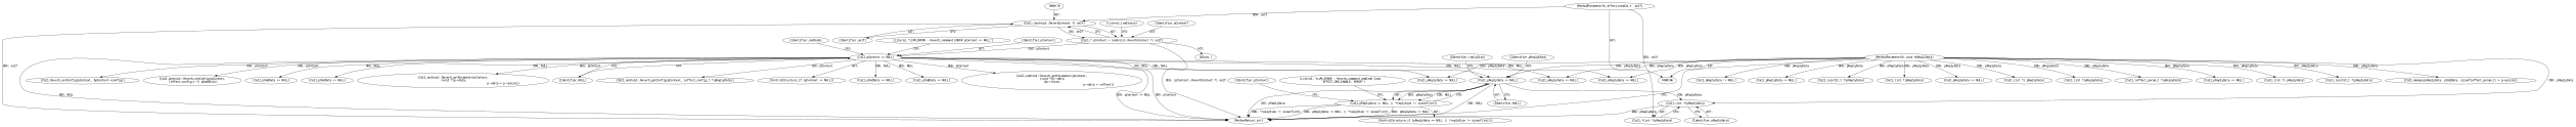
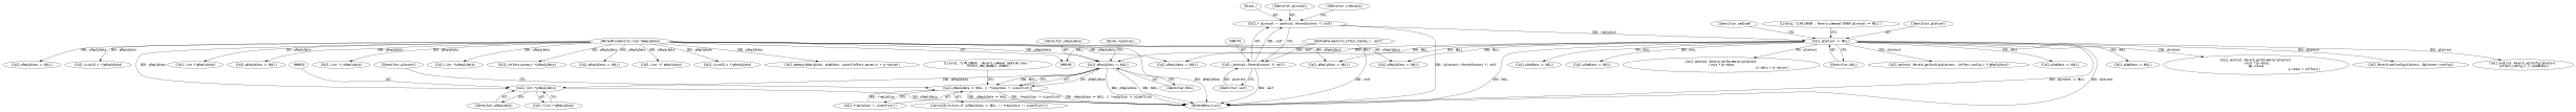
  digraph {
    fontname="Roboto Mono"
    node [fontname="Roboto Mono"]
    edge [fontname="Roboto Mono"]
    n1 [label="(Call,pReplyData == NULL)"]
    n2 [label="(Call,pReplyData == NULL || *replySize != sizeof(int))"]
    n3 [label="(Call,(int *)pReplyData)"]
    n4 [label="(MethodReturn,int)"]
    n5 [label="(Identifier,NULL)"]
    n6 [label="(ControlStructure,if (pReplyData == NULL || *replySize != sizeof(int)))"]
+   n7 [label="(Call,*replySize != sizeof(int))"]
    n8 [label="(Call,*(int *)pReplyData)"]
    n9 [label="(Identifier,pReplyData)"]
    n10 [label="(MethodParameterIn,void *pReplyData)"]
-   n11 [label="(Call,pReplyData != NULL)"]
    n12 [label="(Call,pReplyData == NULL)"]
    n13 [label="(Call,(uint32_t *)pReplyData)"]
    n14 [label="(Call,pReplyData == NULL)"]
    n15 [label="(Call,(int *)pReplyData)"]
    n16 [label="(Call,pReplyData == NULL)"]
    n17 [label="(Call,(int *) pReplyData)"]
    n18 [label="(Call,pReplyData == NULL)"]
    n19 [label="(Call,(int *)pReplyData)"]
    n20 [label="(Call,pReplyData == NULL)"]
    n21 [label="(Call,(effect_param_t *)pReplyData)"]
    n22 [label="(Call,pReplyData == NULL)"]
    n23 [label="(Call,(int *) pReplyData)"]
    n24 [label="(Call,(uint32_t *)pReplyData)"]
    n25 [label="(Call,memcpy(pReplyData, pCmdData, sizeof(effect_param_t) + p->psize))"]
    1000106
    n27 [label="(Call,pContext == NULL)"]
    n28 [label="(Call,Reverb_setConfig(pContext, &pContext->config))"]
    n29 [label="(Call,android::Reverb_setConfig(pContext,\n (effect_config_t *) pCmdData))"]
    n30 [label="(Call,pCmdData == NULL)"]
    n31 [label="(Call,pCmdData == NULL)"]
    n32 [label="(Call,android::Reverb_setParameter(pContext,\n (void *)p->data,\n                                                              p->data + p->psize))"]
    n33 [label="(Identifier,NULL)"]
    n34 [label="(Call,android::Reverb_getConfig(pContext, (effect_config_t *)pReplyData))"]
-   n35 [label="(ControlStructure,if (pContext == NULL))"]
    n36 [label="(Call,pCmdData == NULL)"]
    n37 [label="(Call,pCmdData == NULL)"]
    n38 [label="(Call,android::Reverb_getParameter(pContext,\n (void *)p->data,\n &p->vsize,\n                                                          p->data + voffset))"]
    n39 [label="(Call,* pContext = (android::ReverbContext *) self)"]
    n40 [label="(Call,(android::ReverbContext *) self)"]
    n41 [label="(Block,)"]
    n42 [label="(Identifier,self)"]
    n43 [label="(MethodParameterIn,effect_handle_t  self)"]
    n44 [label="(Identifier,pContext)"]
-   n45 [label="(Literal,LvmStatus)"]
-   n46 [label="(Identifier,replySize)"]
+   n45 [label="(Identifier,LvmStatus)"]
+   n46 [label="(Block,replySize)"]
    n47 [label="(Identifier,pContext)"]
    n48 [label="(Identifier,cmdCode)"]
    n49 [label="(Identifier,pReplyData)"]
    n50 [label="(Literal,\"\tLVM_ERROR : Reverb_command ERROR pContext == NULL\")"]
    n51 [label="(Identifier,pContext)"]
    n52 [label="(Literal,\"\tLVM_ERROR : Reverb_command cmdCode Case: \"\n \"EFFECT_CMD_ENABLE: ERROR\")"]
    1000118
+   1000433
    n1 -> n2 [label="AST: "]
    n1 -> n2 [label="DDG: pReplyData"]
    n1 -> n2 [label="DDG: NULL"]
    n1 -> n3 [label="DDG: pReplyData"]
    n1 -> n4 [label="DDG: pReplyData"]
    n1 -> n4 [label="DDG: NULL"]
    n1 -> n5 [label="CFG: "]
    n2 -> n1 [label="CFG: "]
    n2 -> n4 [label="DDG: pReplyData == NULL"]
    n2 -> n4 [label="DDG: *replySize != sizeof(int)"]
    n2 -> n4 [label="DDG: pReplyData == NULL || *replySize != sizeof(int)"]
    n2 -> n6 [label="AST: "]
+   n2 -> n7 [label="CFG: "]
    n3 -> n4 [label="DDG: pReplyData"]
    n3 -> n8 [label="AST: "]
    n3 -> n9 [label="CFG: "]
    n5 -> n1 [label="AST: "]
+   n7 -> n2 [label="AST: "]
+   n7 -> n2 [label="DDG: *replySize"]
    n8 -> n3 [label="CFG: "]
    n9 -> n3 [label="AST: "]
    n10 -> n1 [label="DDG: pReplyData"]
    n10 -> n3 [label="DDG: pReplyData"]
-   n10 -> n4 [label="CFG: "]
-   n10 -> n11 [label="DDG: pReplyData"]
+   n10 -> n4 [label="DDG: pReplyData"]
    n10 -> n12 [label="DDG: pReplyData"]
    n10 -> n13 [label="DDG: pReplyData"]
    n10 -> n14 [label="DDG: pReplyData"]
    n10 -> n15 [label="DDG: pReplyData"]
    n10 -> n16 [label="DDG: pReplyData"]
    n10 -> n17 [label="DDG: pReplyData"]
    n10 -> n18 [label="DDG: pReplyData"]
    n10 -> n19 [label="DDG: pReplyData"]
    n10 -> n20 [label="DDG: pReplyData"]
    n10 -> n21 [label="DDG: pReplyData"]
    n10 -> n22 [label="DDG: pReplyData"]
    n10 -> n23 [label="DDG: pReplyData"]
    n10 -> n24 [label="DDG: pReplyData"]
    n10 -> n25 [label="DDG: pReplyData"]
    n10 -> 1000106 [label="AST: "]
    n27 -> n1 [label="DDG: NULL"]
    n27 -> n4 [label="DDG: NULL"]
    n27 -> n4 [label="DDG: pContext == NULL"]
    n27 -> n4 [label="DDG: pContext"]
    n27 -> n14 [label="DDG: NULL"]
    n27 -> n18 [label="DDG: NULL"]
    n27 -> n20 [label="DDG: NULL"]
    n27 -> n28 [label="DDG: pContext"]
    n27 -> n29 [label="DDG: pContext"]
    n27 -> n30 [label="DDG: NULL"]
    n27 -> n31 [label="DDG: NULL"]
    n27 -> n32 [label="DDG: pContext"]
    n27 -> n33 [label="CFG: "]
    n27 -> n34 [label="DDG: pContext"]
-   n27 -> n35 [label="AST: "]
    n27 -> n36 [label="DDG: NULL"]
    n27 -> n37 [label="DDG: NULL"]
    n27 -> n38 [label="DDG: pContext"]
    n33 -> n27 [label="AST: "]
    n39 -> n4 [label="DDG: (pContext::ReverbContext *) self"]
-   n39 -> n27 [label="DDG: pContext"]
+   n39 -> n27 [label="DDG: replySize"]
    n39 -> n40 [label="CFG: "]
-   n39 -> n41 [label="AST: "]
+   n41 -> n39 [label="AST: "]
    n40 -> n4 [label="DDG: self"]
    n40 -> n39 [label="AST: "]
    n40 -> n39 [label="DDG: self"]
    n40 -> n42 [label="CFG: "]
-   n42 -> n40 [label="AST: "]
-   n43 -> n8 [label="DDG: self"]
-   n43 -> 1000106 [label="AST: "]
+   n42 -> n40 [label="DDG: pContext"]
+   n43 -> n4 [label="DDG: self"]
+   n43 -> 1000106 [label="NULL: "]
    n43 -> n40 [label="DDG: self"]
    n44 -> n39 [label="AST: "]
    n45 -> n39 [label="CFG: "]
    n46 -> n1 [label="CFG: "]
    n47 -> n27 [label="AST: "]
    n48 -> n27 [label="CFG: "]
    n49 -> n1 [label="AST: "]
    n50 -> n27 [label="CFG: "]
    n51 -> n2 [label="CFG: "]
    n52 -> n2 [label="CFG: "]
    1000118 -> n40 [label="AST: "]
+   1000433 -> n3 [label="AST: "]
  }
